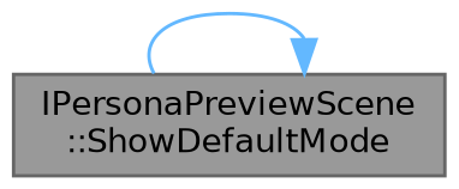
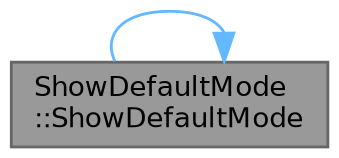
  digraph {
    rankdir=LR
-   n1 [color=gray40 fillcolor=grey60 fontcolor=black fontname=Helvetica fontsize=10 height=0.2 label="IPersonaPreviewScene\l::ShowDefaultMode" shape=box style=filled width=0.4]
+   n1 [color=gray40 fillcolor=grey60 fontcolor=black fontname=Helvetica fontsize=10 height=0.2 label="ShowDefaultMode\l::ShowDefaultMode" shape=box style=filled width=0.4]
    n1 -> n1 [color=steelblue1 fontname=Helvetica fontsize=10 labelfontname=Helvetica labelfontsize=10 style=solid]
  }
